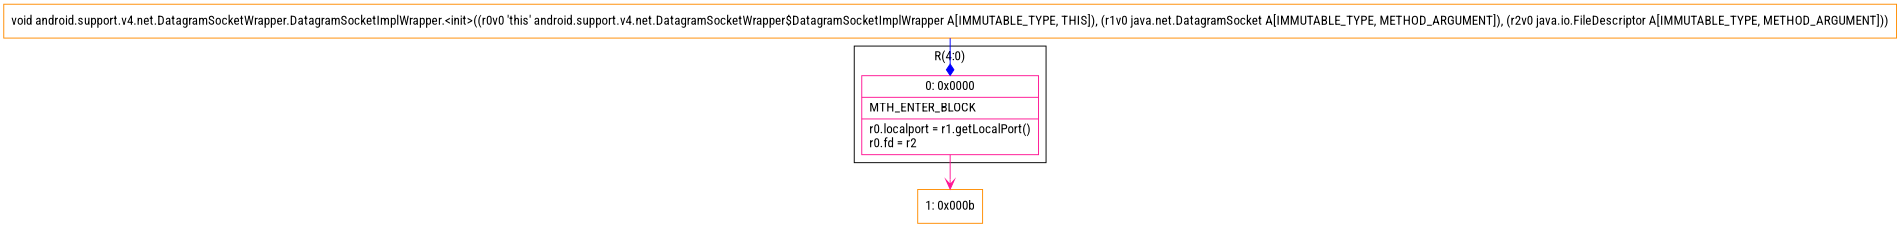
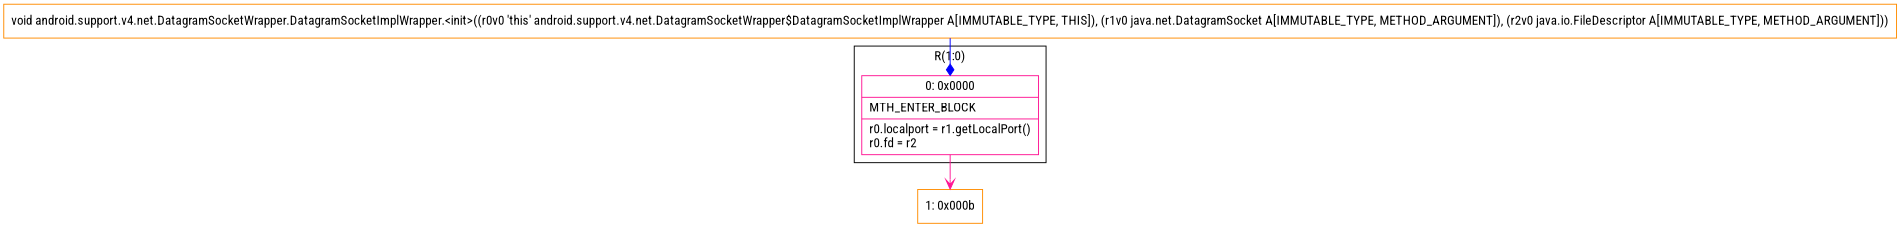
  digraph {
    fontname="Roboto Condensed"
    node [color=darkorange shape=record fontname="Roboto Condensed"]
    edge [fontname="Roboto Condensed"]
    n1 [color=deeppink label="{0\:\ 0x0000|MTH_ENTER_BLOCK\l|r0.localport = r1.getLocalPort()\lr0.fd = r2\l}"]
    n2 [label="{1\:\ 0x000b}"]
    n3 [label="{void android.support.v4.net.DatagramSocketWrapper.DatagramSocketImplWrapper.\<init\>((r0v0 'this' android.support.v4.net.DatagramSocketWrapper$DatagramSocketImplWrapper A[IMMUTABLE_TYPE, THIS]), (r1v0 java.net.DatagramSocket A[IMMUTABLE_TYPE, METHOD_ARGUMENT]), (r2v0 java.io.FileDescriptor A[IMMUTABLE_TYPE, METHOD_ARGUMENT])) }"]
    subgraph cluster_1 {
-     label="R(4:0)"
+     label="R(1:0)"
      n1
    }
    n1 -> n2 [color=deeppink arrowhead=vee]
    n3 -> n1 [color=blue arrowhead=diamond]
  }
